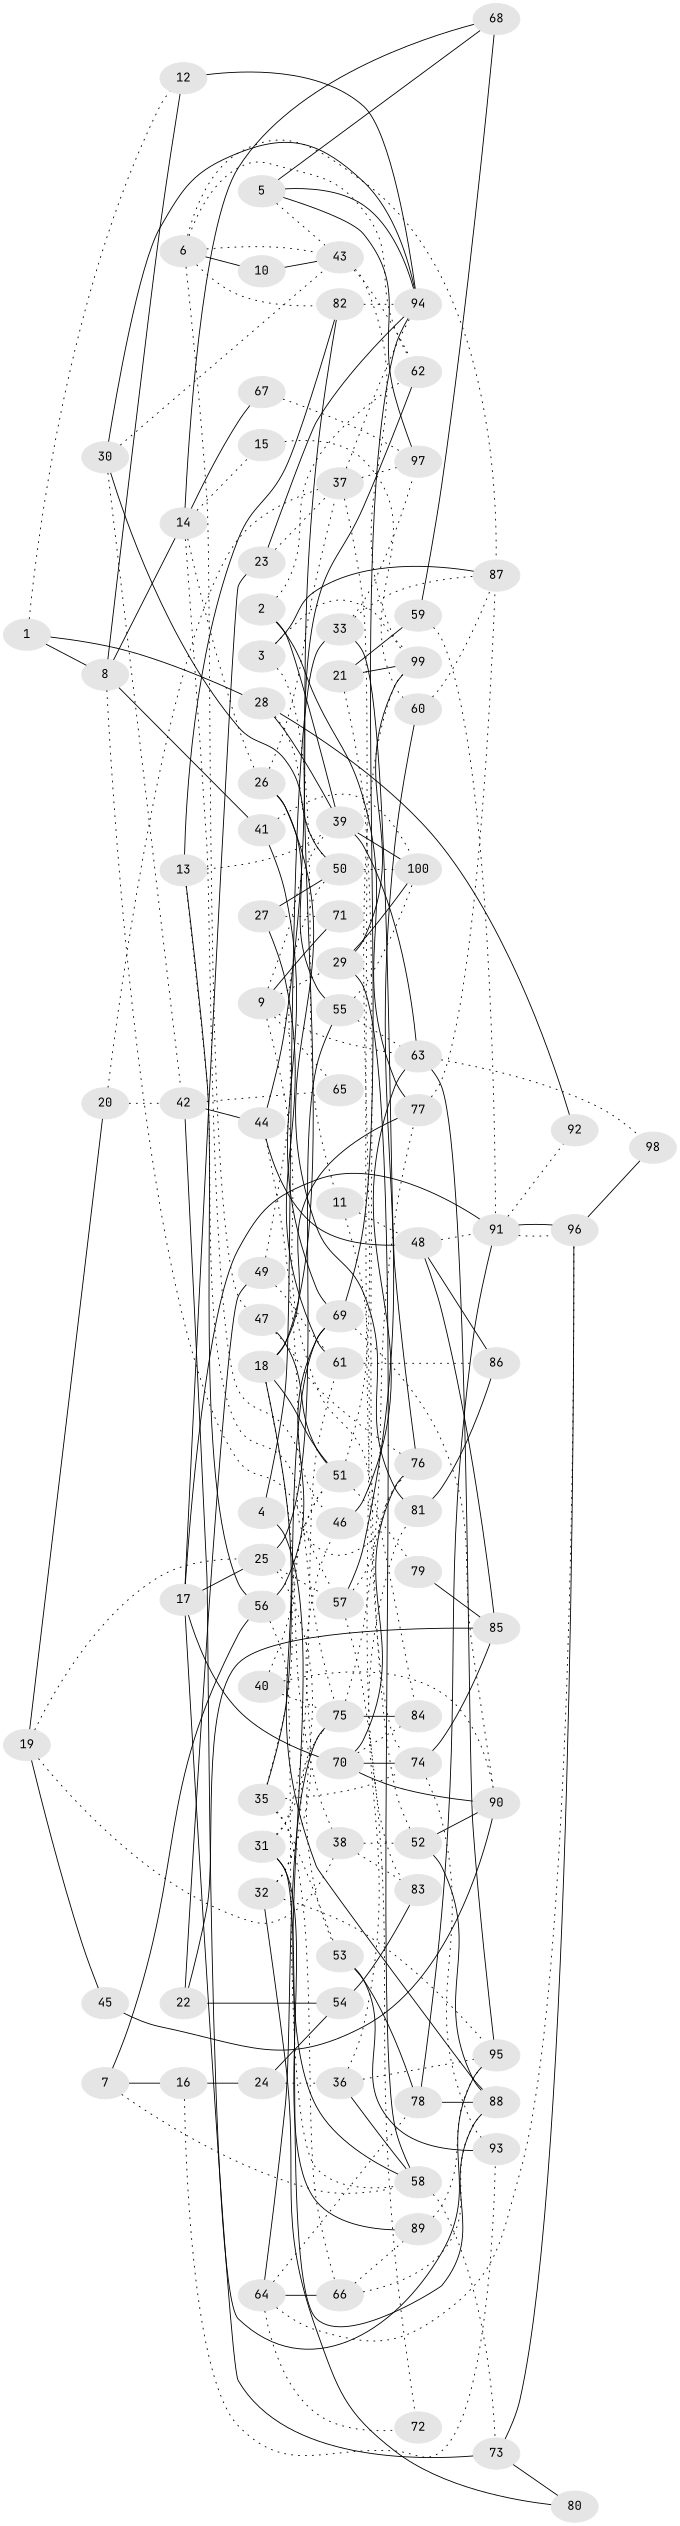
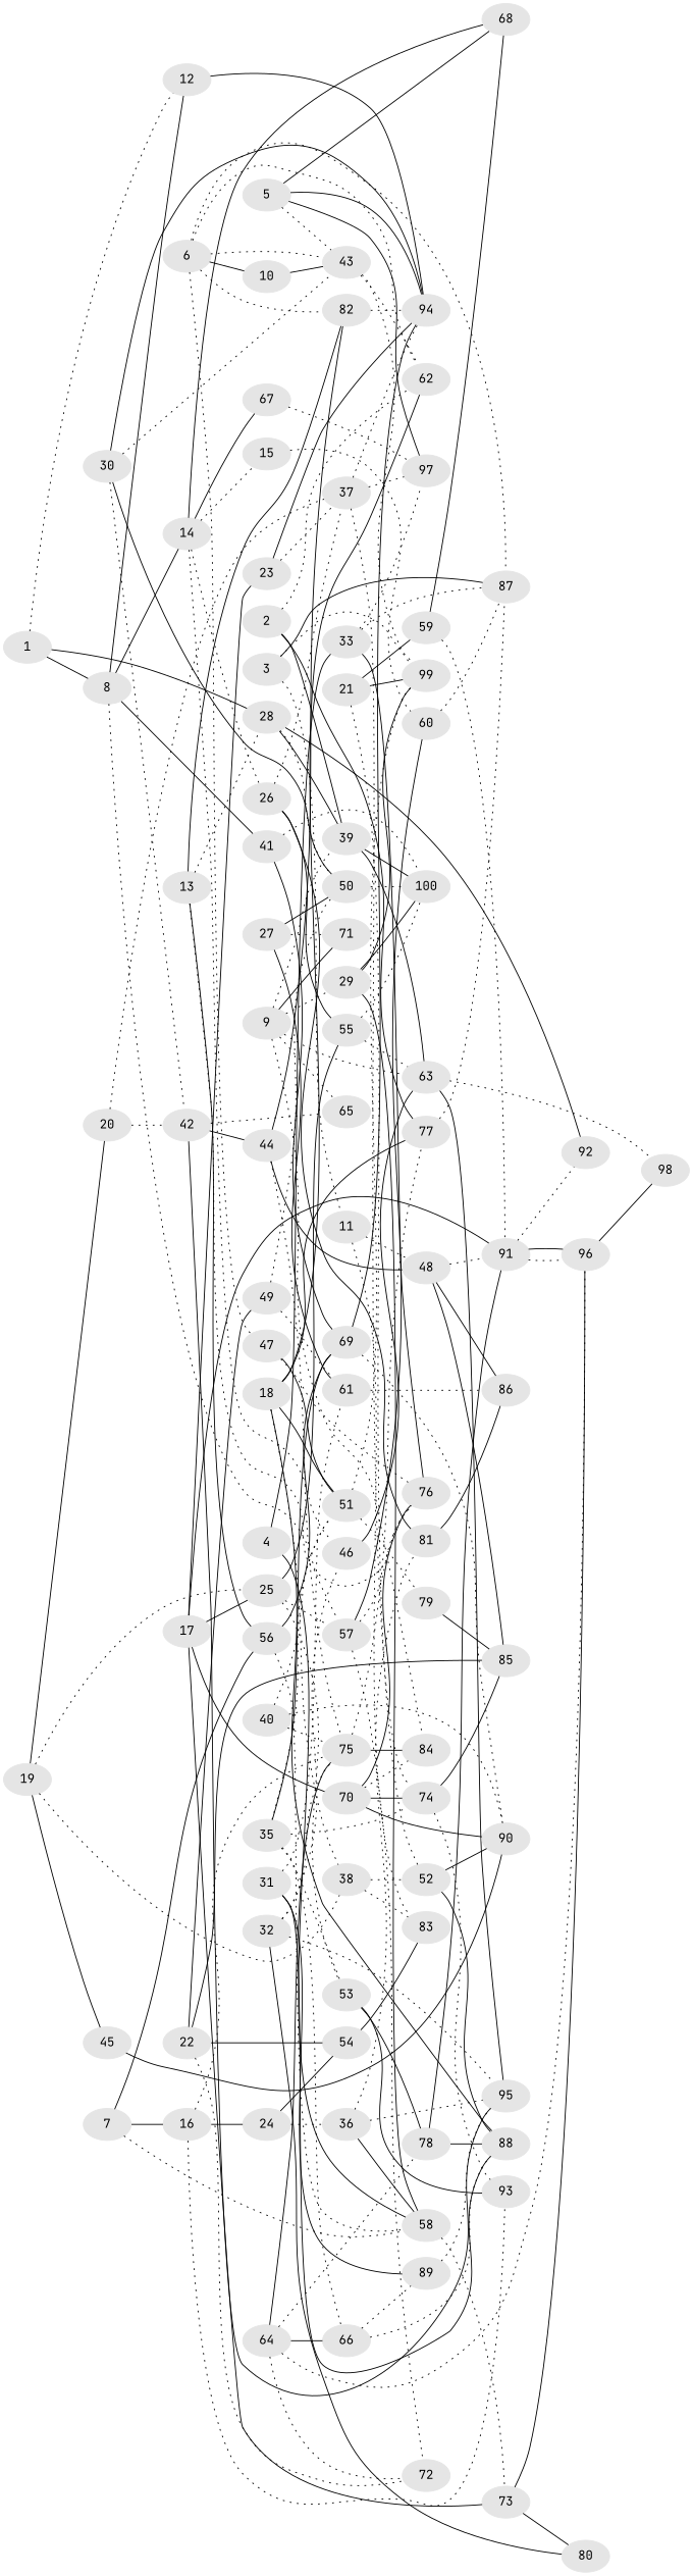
  graph {
    fontname="JetBrains Mono"
    rankdir=LR
    node [color=gray90 fontname="JetBrains Mono" style=filled]
    edge [fontname="JetBrains Mono" style=dotted]
    1
    8
    12
    28
    14
    41
    57
    94
    39
    50
    92
    2
    62
    77
    63
    100
    87
    3
    11
    99
    48
    83
    4
    33
    58
    97
    76
    73
    5
    43
    68
    6
    10
    47
    82
    51
    7
    16
    56
    24
    93
    69
    15
    26
    46
    67
    60
    72
    9
    29
    65
    71
    84
    95
    98
    91
    85
    86
    13
    37
    55
    81
    54
    36
    17
    23
    25
    70
    53
    74
    90
    80
    96
    18
    38
    88
    52
    79
    19
    20
    45
    42
    44
    21
    59
    22
    49
    61
    78
    27
    30
    89
    31
    75
    32
    35
    66
    40
    64
    1 -- 8 [style=solid]
    1 -- 12
    1 -- 28 [style=solid]
    8 -- 12 [style=solid]
    8 -- 14 [style=solid]
    8 -- 41 [style=solid]
    8 -- 57
    12 -- 94 [style=solid]
    28 -- 39 [style=solid]
    28 -- 50
    28 -- 92 [style=solid]
    14 -- 68 [style=solid]
    14 -- 15
    14 -- 26
    14 -- 46
    14 -- 67 [style=solid]
    41 -- 100
    41 -- 69 [style=solid]
    57 -- 76
    57 -- 60 [style=solid]
    57 -- 72
    39 -- 63 [style=solid]
    39 -- 100 [style=solid]
    50 -- 100
    2 -- 39 [style=solid]
    2 -- 62
    2 -- 77 [style=solid]
    77 -- 87
    63 -- 95 [style=solid]
    63 -- 98
    3 -- 87 [style=solid]
    3 -- 11
    3 -- 99
    11 -- 48
    11 -- 83
    48 -- 91
    48 -- 85 [style=solid]
    48 -- 86 [style=solid]
    4 -- 33 [style=solid]
    4 -- 58 [style=solid]
    33 -- 87
    33 -- 97
    33 -- 76 [style=solid]
    58 -- 73
    73 -- 80 [style=solid]
    73 -- 96 [style=solid]
    5 -- 94 [style=solid]
    5 -- 97 [style=solid]
    5 -- 43
    5 -- 68 [style=solid]
    43 -- 62
    43 -- 99
    6 -- 62
    6 -- 87
    6 -- 43
    6 -- 10 [style=solid]
    6 -- 47
    6 -- 82
    10 -- 43 [style=solid]
    47 -- 76
    47 -- 51 [style=solid]
    82 -- 94
    51 -- 99
    51 -- 79
    7 -- 58
    7 -- 16 [style=solid]
    7 -- 56 [style=solid]
    16 -- 24 [style=solid]
    16 -- 93
    56 -- 58
    56 -- 69 [style=solid]
    24 -- 54 [style=solid]
    24 -- 36
    69 -- 94 [style=solid]
    69 -- 90
    15 -- 60
    26 -- 37
    26 -- 55 [style=solid]
    26 -- 81 [style=solid]
    46 -- 63 [style=solid]
    67 -- 97
    60 -- 87
    9 -- 39
    9 -- 63
    9 -- 29
    9 -- 65
    9 -- 71 [style=solid]
    9 -- 84
    29 -- 100 [style=solid]
    29 -- 99 [style=solid]
    29 -- 58 [style=solid]
    91 -- 92
    91 -- 96
    91 -- 96 [style=solid]
-   13 -- 39
+   13 -- 28
    13 -- 76
    13 -- 82 [style=solid]
    13 -- 56 [style=solid]
    37 -- 94
    37 -- 97
    37 -- 74
    55 -- 63
    55 -- 100
    81 -- 86 [style=solid]
    54 -- 83 [style=solid]
    36 -- 58 [style=solid]
    36 -- 95
    36 -- 81
    17 -- 73 [style=solid]
    17 -- 91 [style=solid]
    17 -- 23 [style=solid]
    17 -- 25 [style=solid]
    17 -- 70 [style=solid]
    23 -- 94 [style=solid]
    23 -- 37
    25 -- 57
    25 -- 55 [style=solid]
    25 -- 53
    70 -- 76 [style=solid]
    70 -- 84
    70 -- 74 [style=solid]
    70 -- 90 [style=solid]
    53 -- 93 [style=solid]
    53 -- 78 [style=solid]
    74 -- 93
    74 -- 85 [style=solid]
    96 -- 98 [style=solid]
    18 -- 62 [style=solid]
    18 -- 77 [style=solid]
    18 -- 51 [style=solid]
    18 -- 38
    18 -- 88 [style=solid]
    38 -- 83
    38 -- 52
    52 -- 90 [style=solid]
    52 -- 88 [style=solid]
    79 -- 85 [style=solid]
    19 -- 25
    19 -- 38
    19 -- 20 [style=solid]
    19 -- 45 [style=solid]
    20 -- 37
    20 -- 42
    45 -- 90 [style=solid]
    42 -- 65
    42 -- 95 [style=solid]
    42 -- 44 [style=solid]
    44 -- 48 [style=solid]
    44 -- 82 [style=solid]
    44 -- 75
    21 -- 99 [style=solid]
    21 -- 52
    21 -- 59 [style=solid]
    59 -- 68 [style=solid]
    59 -- 91
+   22 -- 72
    22 -- 85 [style=solid]
    22 -- 54 [style=solid]
    22 -- 49 [style=solid]
    49 -- 50
    49 -- 61
    61 -- 86
    78 -- 91 [style=solid]
    78 -- 88 [style=solid]
    27 -- 50 [style=solid]
    27 -- 71
    27 -- 61 [style=solid]
    30 -- 94 [style=solid]
    30 -- 50 [style=solid]
    30 -- 43
    30 -- 42
    89 -- 95
    31 -- 88 [style=solid]
    31 -- 61
    31 -- 89 [style=solid]
-   31 -- 75
+   16 -- 75
    75 -- 77
    75 -- 84 [style=solid]
    32 -- 46
    32 -- 95
    32 -- 80 [style=solid]
    32 -- 75
    35 -- 51
    35 -- 69 [style=solid]
    35 -- 53
    35 -- 74
    35 -- 66
    66 -- 88
    66 -- 89
    40 -- 51
    40 -- 90
    40 -- 75
    64 -- 72
    64 -- 96
    64 -- 78
    64 -- 75 [style=solid]
    64 -- 66 [style=solid]
  }
